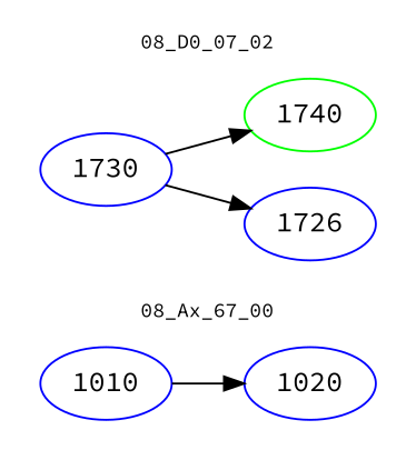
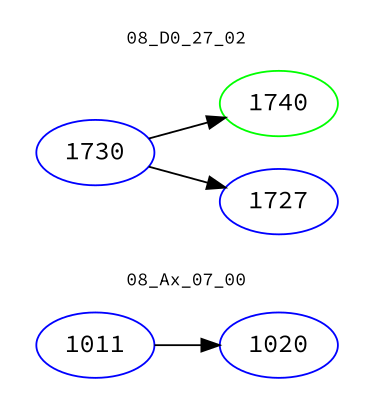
  digraph {
    fontname="Source Code Pro"
    rankdir=LR
    node [color=blue fontname="Source Code Pro"]
    edge [color=black fontname="Source Code Pro"]
-   n1 [label=1010]
+   n1 [label=1011]
    n2 [label=1020]
    n3 [label=1730]
-   n4 [label=1726]
+   n4 [label=1727]
    n5 [color=green label=1740]
    subgraph cluster_1 {
      color=white
      fontsize=10
-     label="08_Ax_67_00"
+     label="08_Ax_07_00"
      n1
      n2
    }
    subgraph cluster_2 {
      color=white
      fontsize=10
-     label="08_D0_07_02"
+     label="08_D0_27_02"
      n3
      n4
      n5
    }
    n1 -> n2
    n3 -> n4
    n3 -> n5
  }
